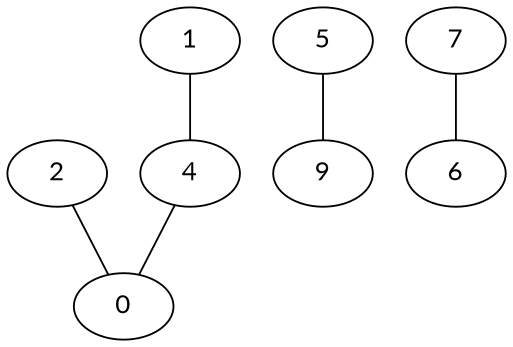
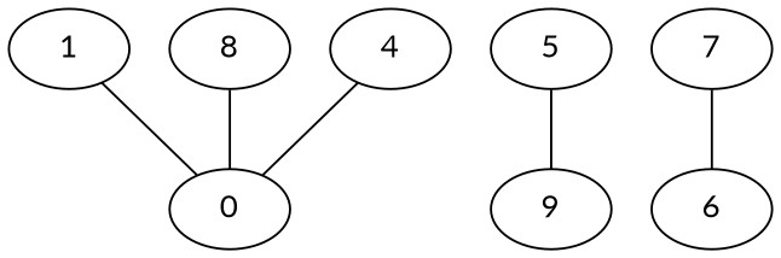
  graph {
    fontname=Lato
    node [fontname=Lato]
    edge [fontname=Lato]
    n1 [label=0]
    n2 [label=1]
-   n3 [label=2]
+   n3 [label=8]
    n4 [label=9]
    n5 [label=4]
    n6 [label=5]
    n7 [label=6]
    n8 [label=7]
-   n2 -- n5
+   n2 -- n1
    n3 -- n1
    n5 -- n1
    n6 -- n4
    n8 -- n7
  }
